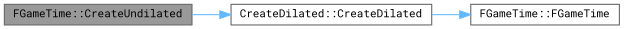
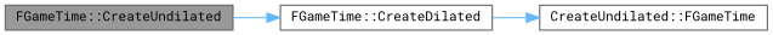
  digraph {
    fontname="Roboto Mono"
    rankdir=LR
    node [color=grey40 fillcolor=white fontname="Roboto Mono" fontsize=10 shape=box style=filled]
    edge [color=steelblue1 fontname="Roboto Mono" fontsize=10 labelfontname=Helvetica labelfontsize=10 style=solid]
    n1 [color=gray40 fillcolor=grey60 fontcolor=black height=0.2 label="FGameTime::CreateUndilated" width=0.4]
-   n2 [height=0.2 label="CreateDilated::CreateDilated" width=0.4]
-   n3 [height=0.2 label="FGameTime::FGameTime" width=0.4]
+   n2 [height=0.2 label="FGameTime::CreateDilated" width=0.4]
+   n3 [height=0.2 label="CreateUndilated::FGameTime" width=0.4]
    n1 -> n2
    n2 -> n3
  }
